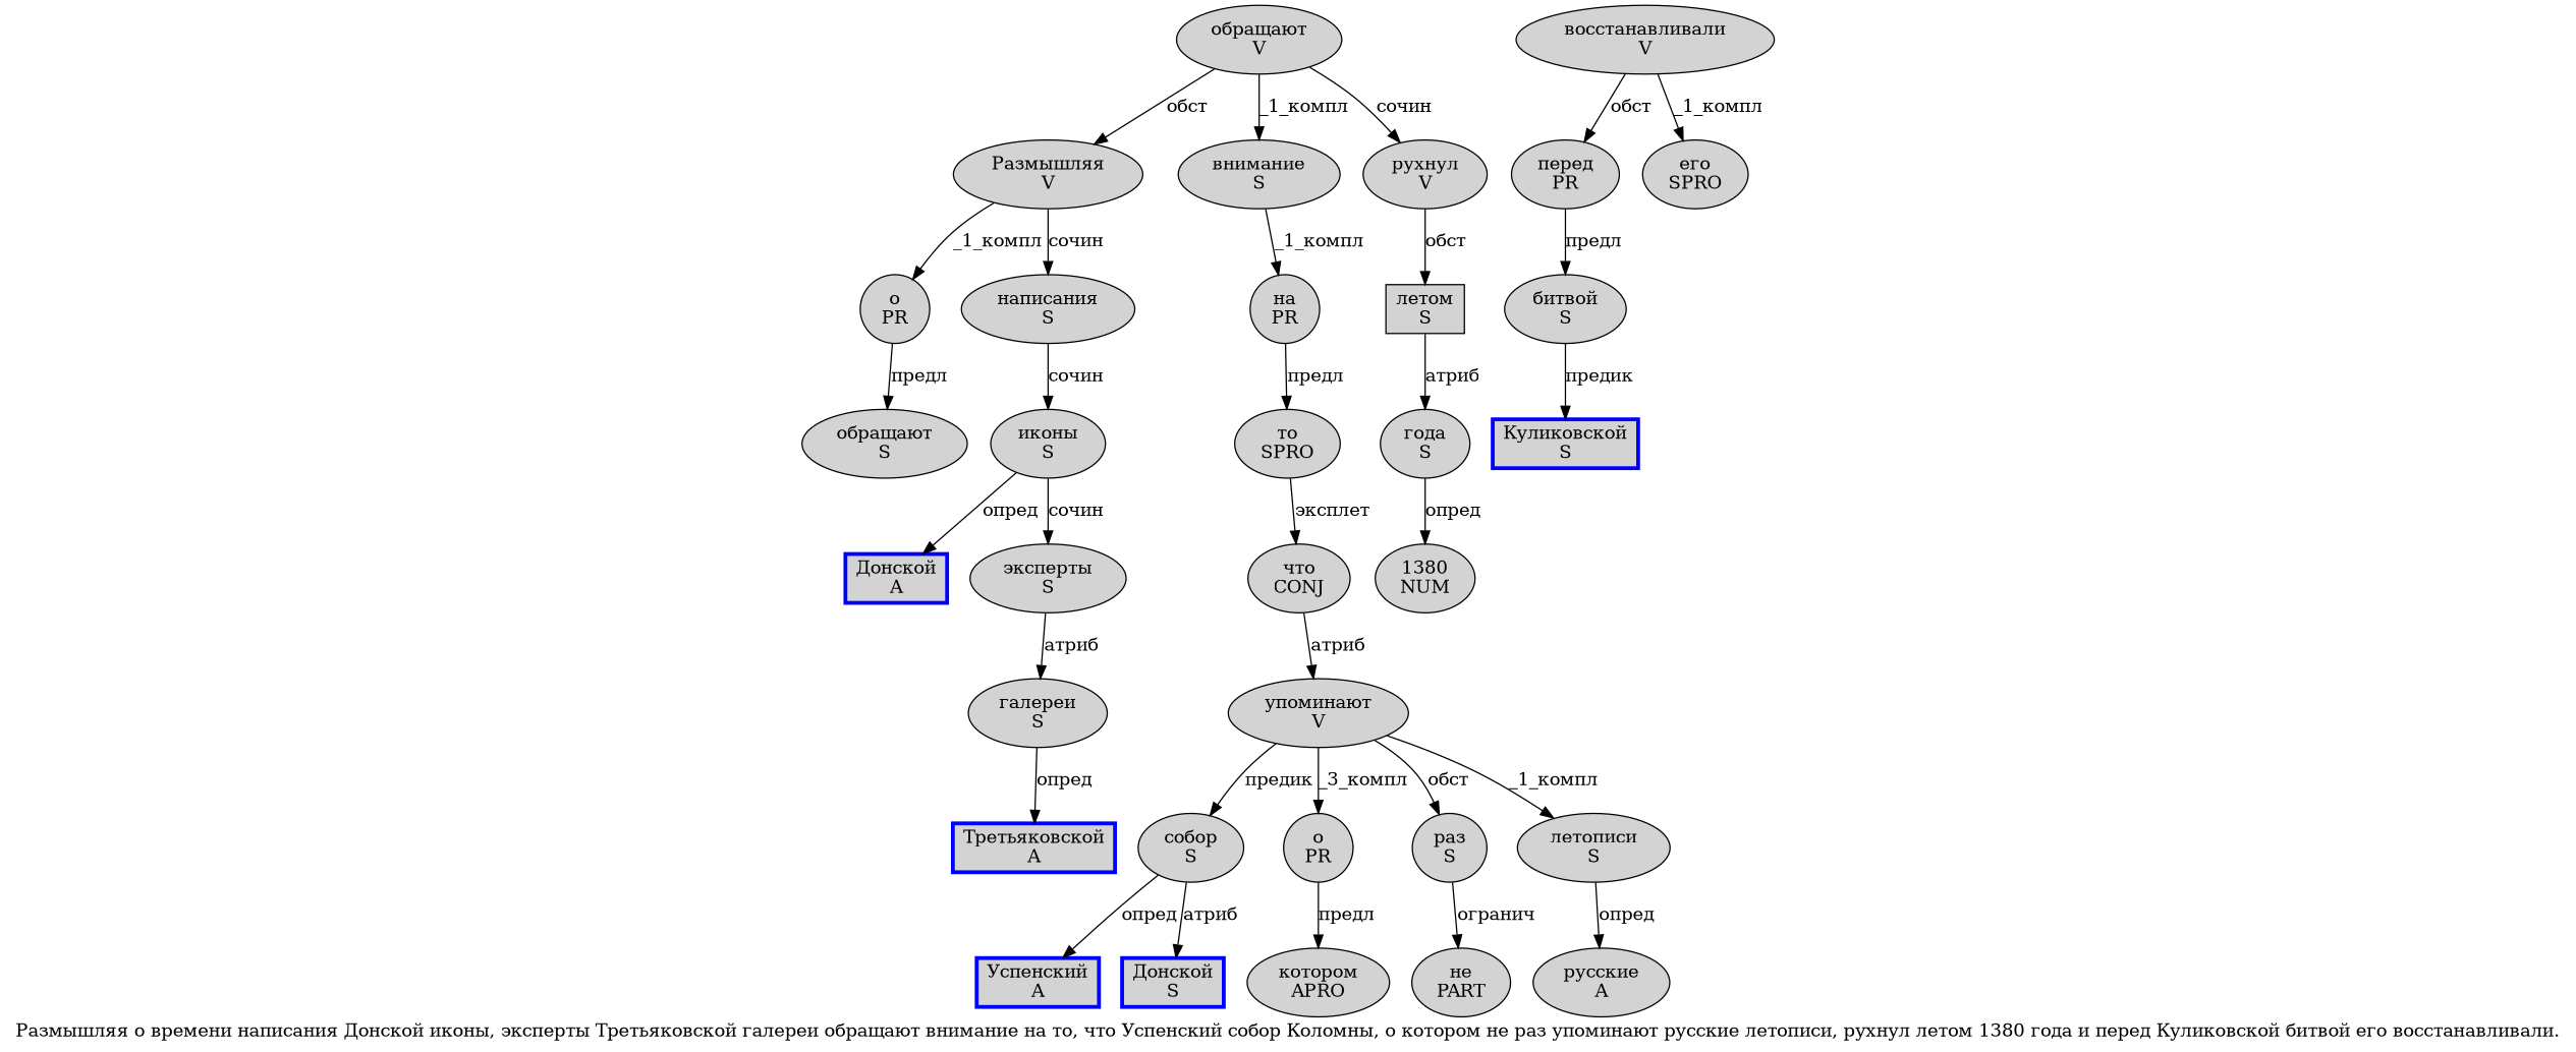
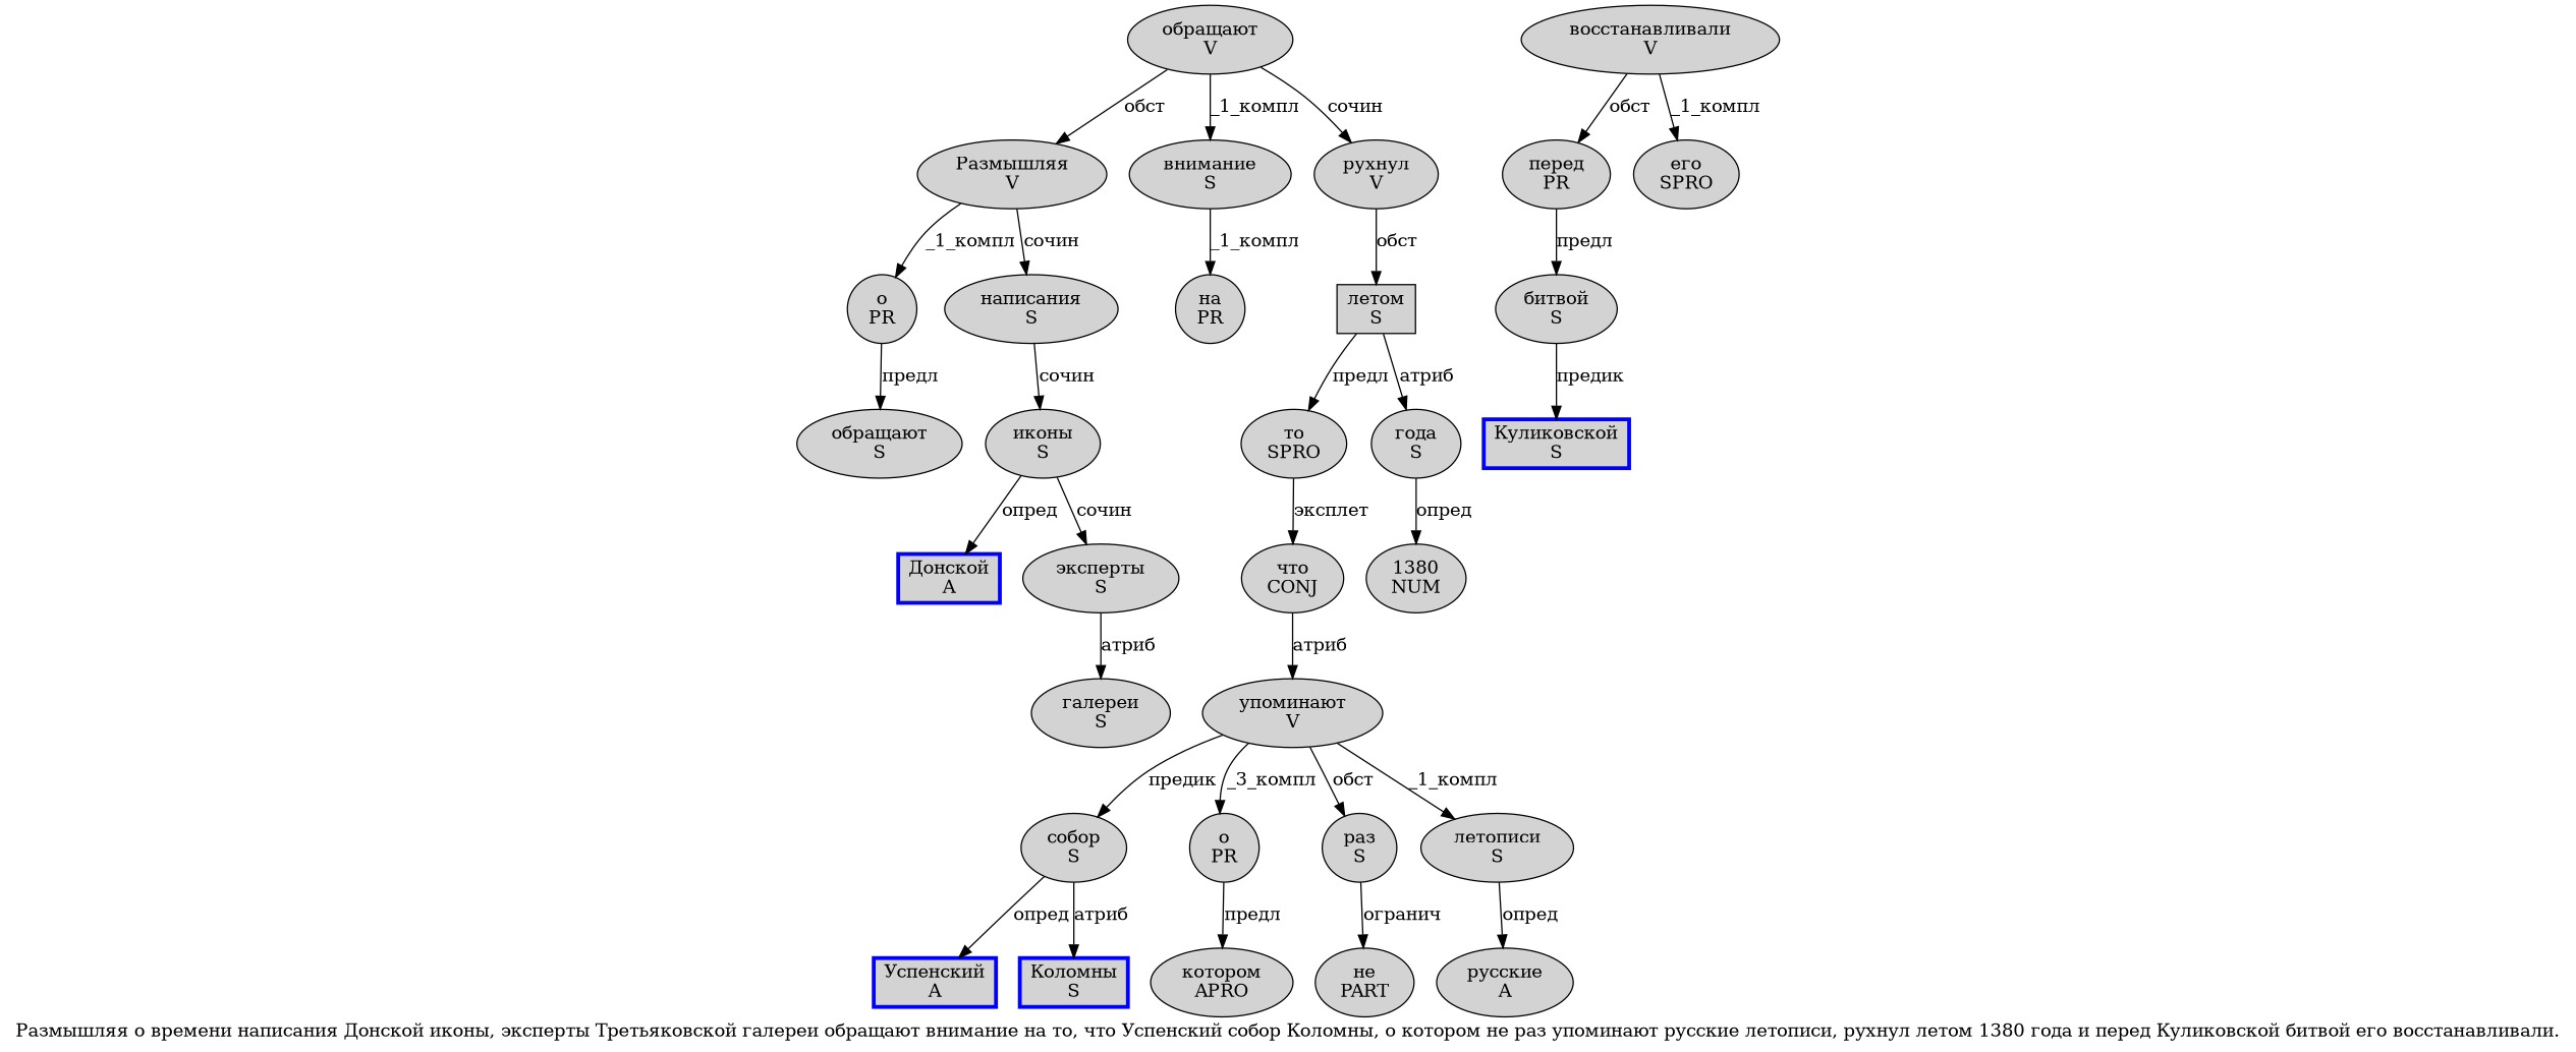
  digraph {
    label="Размышляя о времени написания Донской иконы, эксперты Третьяковской галереи обращают внимание на то, что Успенский собор Коломны, о котором не раз упоминают русские летописи, рухнул летом 1380 года и перед Куликовской битвой его восстанавливали."
    node [fillcolor=lightgray penwidth=1 shape=ellipse style=filled]
    n1 [label="Размышляя\nV"]
    n2 [label="о\nPR"]
    n3 [label="написания\nS"]
    n4 [label="обращают\nS"]
    n5 [label="иконы\nS"]
    n6 [color=blue label="Донской\nA" penwidth=3 shape=box]
    n7 [label="эксперты\nS"]
    n8 [label="галереи\nS"]
-   n9 [color=blue label="Третьяковской\nA" penwidth=3 shape=box]
    n10 [label="обращают\nV"]
    n11 [label="внимание\nS"]
    n12 [label="рухнул\nV"]
    n13 [label="на\nPR"]
    n14 [label="летом\nS" shape=box]
    n15 [label="то\nSPRO"]
    n16 [label="что\nCONJ"]
    n17 [label="упоминают\nV"]
    n18 [label="собор\nS"]
    n19 [label="о\nPR"]
    n20 [label="раз\nS"]
    n21 [label="летописи\nS"]
    n22 [color=blue label="Успенский\nA" penwidth=3 shape=box]
-   n23 [color=blue label="Донской\nS" penwidth=3 shape=box]
+   n23 [color=blue label="Коломны\nS" penwidth=3 shape=box]
    n24 [label="котором\nAPRO"]
    n25 [label="не\nPART"]
    n26 [label="русские\nA"]
    n27 [label="года\nS"]
    n28 [label="1380\nNUM"]
    n29 [label="восстанавливали\nV"]
    n30 [label="перед\nPR"]
    n31 [label="его\nSPRO"]
    n32 [label="битвой\nS"]
    n33 [color=blue label="Куликовской\nS" penwidth=3 shape=box]
    n1 -> n2 [label="_1_компл"]
    n1 -> n3 [label="сочин"]
    n2 -> n4 [label="предл"]
    n3 -> n5 [label="сочин"]
    n5 -> n6 [label="опред"]
    n5 -> n7 [label="сочин"]
    n7 -> n8 [label="атриб"]
-   n8 -> n9 [label="опред"]
    n10 -> n1 [label="обст"]
    n10 -> n11 [label="_1_компл"]
    n10 -> n12 [label="сочин"]
    n11 -> n13 [label="_1_компл"]
    n12 -> n14 [label="обст"]
-   n13 -> n15 [label="предл"]
+   n14 -> n15 [label="предл"]
    n14 -> n27 [label="атриб"]
    n15 -> n16 [label="эксплет"]
    n16 -> n17 [label="атриб"]
    n17 -> n18 [label="предик"]
    n17 -> n19 [label="_3_компл"]
    n17 -> n20 [label="обст"]
    n17 -> n21 [label="_1_компл"]
    n18 -> n22 [label="опред"]
    n18 -> n23 [label="атриб"]
    n19 -> n24 [label="предл"]
    n20 -> n25 [label="огранич"]
    n21 -> n26 [label="опред"]
    n27 -> n28 [label="опред"]
    n29 -> n30 [label="обст"]
    n29 -> n31 [label="_1_компл"]
    n30 -> n32 [label="предл"]
    n32 -> n33 [label="предик"]
  }
